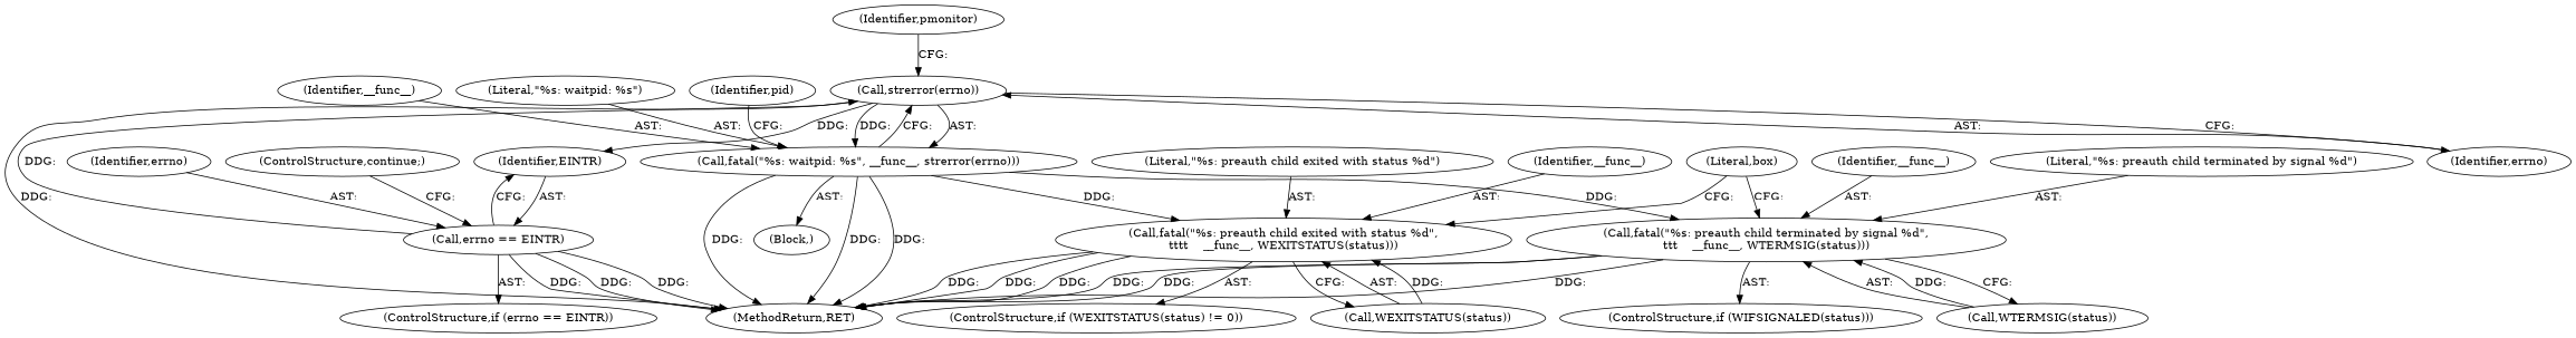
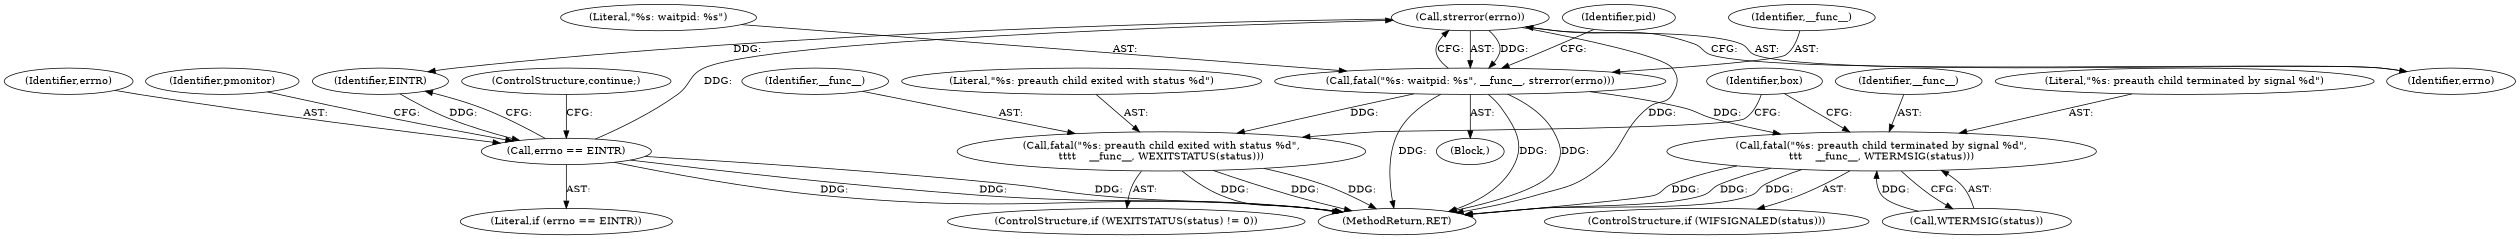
  digraph {
    fontname="DejaVu Serif"
    node [fontname="DejaVu Serif"]
    edge [fontname="DejaVu Serif"]
    n1 [label="(Call,strerror(errno))"]
    n2 [label="(Call,fatal(\"%s: waitpid: %s\", __func__, strerror(errno)))"]
    n3 [label="(MethodReturn,RET)"]
    n4 [label="(Identifier,errno)"]
    n5 [label="(Identifier,EINTR)"]
    n6 [label="(Call,errno == EINTR)"]
-   n7 [label="(ControlStructure,if (errno == EINTR))"]
+   n7 [label="(Literal,if (errno == EINTR))"]
    n8 [label="(Call,fatal(\"%s: preauth child exited with status %d\",\n\t\t\t\t    __func__, WEXITSTATUS(status)))"]
    n9 [label="(Call,fatal(\"%s: preauth child terminated by signal %d\",\n\t\t\t    __func__, WTERMSIG(status)))"]
    n10 [label="(Block,)"]
-   n11 [label="(Call,WEXITSTATUS(status))"]
    n12 [label="(ControlStructure,if (WEXITSTATUS(status) != 0))"]
    n13 [label="(ControlStructure,if (WIFSIGNALED(status)))"]
    n14 [label="(Call,WTERMSIG(status))"]
    n15 [label="(Identifier,__func__)"]
    n16 [label="(Literal,\"%s: waitpid: %s\")"]
    n17 [label="(Identifier,pid)"]
    n18 [label="(Literal,\"%s: preauth child exited with status %d\")"]
    n19 [label="(Identifier,__func__)"]
    n20 [label="(Identifier,errno)"]
    n21 [label="(Identifier,pmonitor)"]
    n22 [label="(Identifier,__func__)"]
    n23 [label="(ControlStructure,continue;)"]
-   n24 [label="(Literal,box)"]
+   n24 [label="(Identifier,box)"]
    n25 [label="(Literal,\"%s: preauth child terminated by signal %d\")"]
    n1 -> n2 [label="AST: "]
    n1 -> n2 [label="DDG: "]
    n1 -> n3 [label="DDG: "]
    n1 -> n4 [label="CFG: "]
    n1 -> n5 [label="DDG: "]
    n2 -> n1 [label="CFG: "]
    n2 -> n3 [label="DDG: "]
    n2 -> n3 [label="DDG: "]
    n2 -> n3 [label="DDG: "]
    n2 -> n8 [label="DDG: "]
    n2 -> n9 [label="DDG: "]
    n2 -> n10 [label="AST: "]
    n4 -> n1 [label="AST: "]
-   n5 -> n6 [label="AST: "]
+   n5 -> n6 [label="DDG: "]
    n6 -> n1 [label="DDG: "]
    n6 -> n3 [label="DDG: "]
    n6 -> n3 [label="DDG: "]
    n6 -> n3 [label="DDG: "]
    n6 -> n5 [label="CFG: "]
    n6 -> n7 [label="AST: "]
    n8 -> n3 [label="DDG: "]
    n8 -> n3 [label="DDG: "]
    n8 -> n3 [label="DDG: "]
-   n8 -> n11 [label="CFG: "]
    n8 -> n12 [label="AST: "]
    n9 -> n3 [label="DDG: "]
    n9 -> n3 [label="DDG: "]
    n9 -> n3 [label="DDG: "]
    n9 -> n13 [label="AST: "]
    n9 -> n14 [label="CFG: "]
-   n11 -> n8 [label="AST: "]
-   n11 -> n8 [label="DDG: "]
    n14 -> n9 [label="AST: "]
    n14 -> n9 [label="DDG: "]
    n15 -> n2 [label="AST: "]
    n16 -> n2 [label="AST: "]
    n17 -> n2 [label="CFG: "]
    n18 -> n8 [label="AST: "]
    n19 -> n8 [label="AST: "]
    n20 -> n6 [label="AST: "]
-   n21 -> n1 [label="CFG: "]
+   n21 -> n6 [label="CFG: "]
    n22 -> n9 [label="AST: "]
    n23 -> n6 [label="CFG: "]
    n24 -> n8 [label="CFG: "]
    n24 -> n9 [label="CFG: "]
    n25 -> n9 [label="AST: "]
  }
